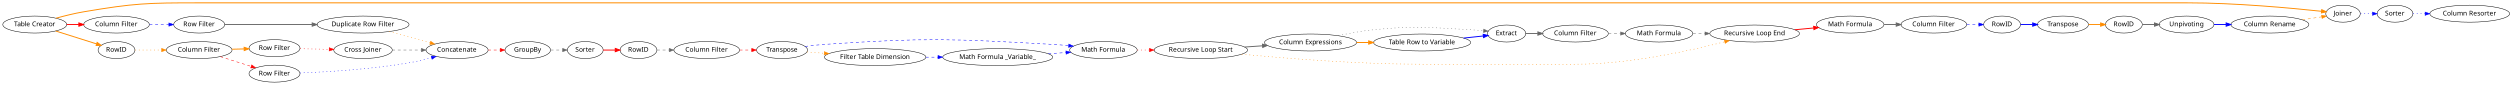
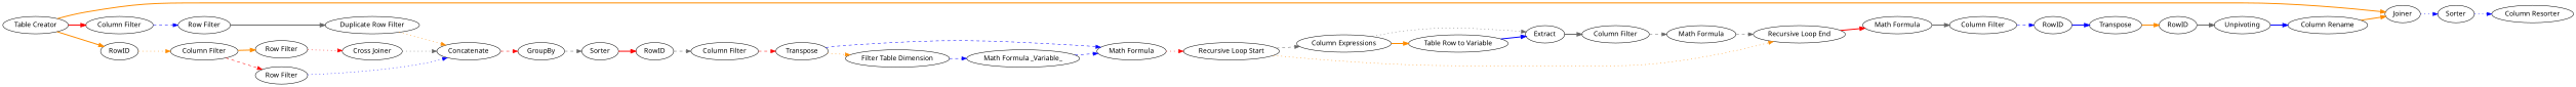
  digraph {
    fontname="Noto Sans"
    rankdir=LR
    node [fontname="Noto Sans"]
    edge [color=gray40 fontname="Noto Sans" style=bold]
    n1 [label="Row Filter"]
    n2 [label="Cross Joiner"]
    n3 [label=Concatenate]
    n4 [label=GroupBy]
    n5 [label=RowID]
    n6 [label=Unpivoting]
    n7 [label="Column Rename"]
    n8 [label=Joiner]
    n9 [label=Transpose]
    n10 [label="Math Formula"]
    n11 [label="Filter Table Dimension"]
    n12 [label="Recursive Loop Start"]
    n13 [label="Math Formula _Variable_"]
    n14 [label="Column Expressions"]
    n15 [label="Recursive Loop End"]
    n16 [label="Column Filter"]
    n17 [label="Row Filter"]
    n18 [label="Duplicate Row Filter"]
    n19 [label="Table Creator"]
    n20 [label=RowID]
    n21 [label=Sorter]
    n22 [label="Column Filter"]
    n23 [label="Column Resorter"]
    n24 [label="Row Filter"]
    n25 [label=Sorter]
    n26 [label=RowID]
    n27 [label=Transpose]
    n28 [label=RowID]
    n29 [label="Column Filter"]
    n30 [label=Extract]
    n31 [label="Table Row to Variable"]
    n32 [label="Math Formula"]
    n33 [label="Column Filter"]
    n34 [label="Column Filter"]
    n35 [label="Math Formula"]
    n1 -> n2 [color=red style=dotted]
-   n2 -> n3 [style=dashed]
+   n2 -> n3 [style=dotted]
    n3 -> n4 [color=red style=dashed]
    n4 -> n25 [style=dashed]
    n5 -> n6
    n6 -> n7 [color=blue]
-   n7 -> n8 [color=darkorange style=dashed]
+   n7 -> n8 [color=darkorange]
    n8 -> n21 [color=blue style=dotted]
    n9 -> n10 [color=blue style=dashed]
    n9 -> n11 [color=darkorange style=dotted]
    n10 -> n12 [color=red style=dotted]
    n11 -> n13 [color=blue style=dashed]
-   n12 -> n14
+   n12 -> n14 [style=dashed]
    n12 -> n15 [color=darkorange style=dotted]
    n13 -> n10 [color=blue style=dashed]
    n14 -> n30 [style=dotted]
    n14 -> n31 [color=darkorange]
    n15 -> n32 [color=red]
    n16 -> n17 [color=blue style=dashed]
    n17 -> n18
    n18 -> n3 [color=darkorange style=dotted]
    n19 -> n8 [color=darkorange]
    n19 -> n16 [color=red]
    n19 -> n20 [color=darkorange]
    n20 -> n22 [color=darkorange style=dotted]
    n21 -> n23 [color=blue style=dotted]
    n22 -> n1 [color=darkorange]
    n22 -> n24 [color=red style=dashed]
    n24 -> n3 [color=blue style=dotted]
    n25 -> n28 [color=red]
    n26 -> n27 [color=blue]
    n27 -> n5 [color=darkorange]
    n28 -> n29 [style=dashed]
    n29 -> n9 [color=red style=dashed]
    n30 -> n33
    n31 -> n30 [color=blue]
    n32 -> n34
    n33 -> n35 [style=dashed]
    n34 -> n26 [color=blue style=dashed]
    n35 -> n15 [style=dashed]
  }
